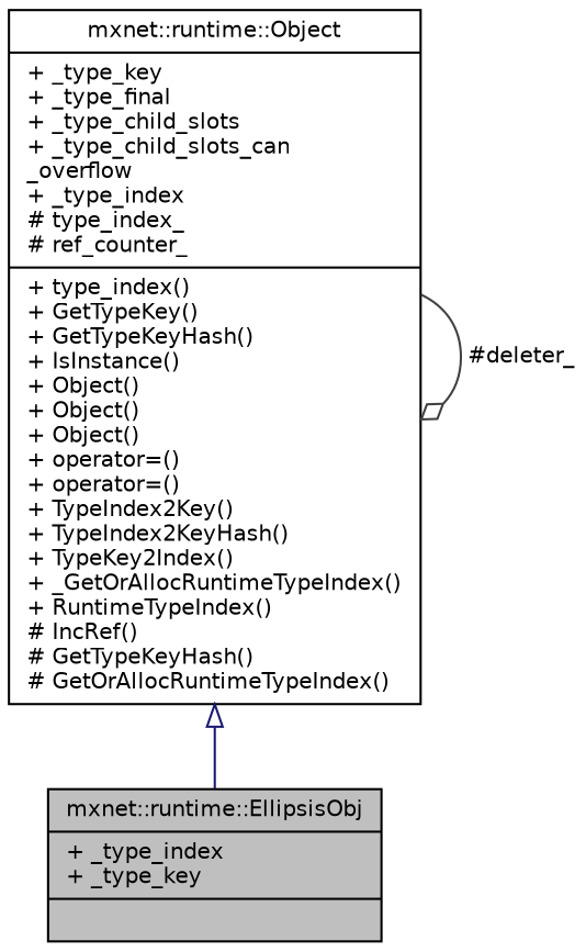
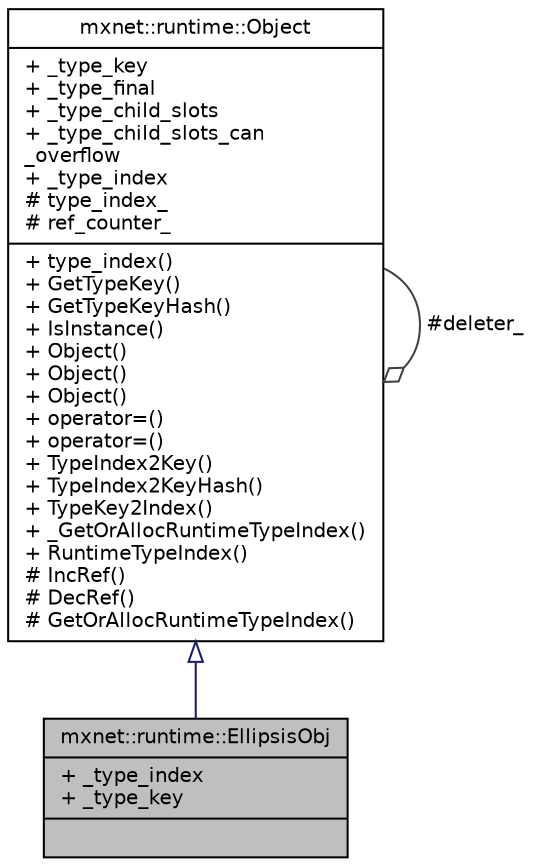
  digraph {
    node [color=black fontname=Helvetica fontsize=10 shape=record style=filled]
    edge [fontname=Helvetica fontsize=10 labelfontname=Helvetica labelfontsize=10 style=solid]
    n1 [fillcolor=grey75 fontcolor=black height=0.2 label="{mxnet::runtime::EllipsisObj\n|+ _type_index\l+ _type_key\l|}" width=0.4]
-   n2 [fillcolor=white height=0.2 label="{mxnet::runtime::Object\n|+ _type_key\l+ _type_final\l+ _type_child_slots\l+ _type_child_slots_can\l_overflow\l+ _type_index\l# type_index_\l# ref_counter_\l|+ type_index()\l+ GetTypeKey()\l+ GetTypeKeyHash()\l+ IsInstance()\l+ Object()\l+ Object()\l+ Object()\l+ operator=()\l+ operator=()\l+ TypeIndex2Key()\l+ TypeIndex2KeyHash()\l+ TypeKey2Index()\l+ _GetOrAllocRuntimeTypeIndex()\l+ RuntimeTypeIndex()\l# IncRef()\l# GetTypeKeyHash()\l# GetOrAllocRuntimeTypeIndex()\l}" width=0.4]
+   n2 [fillcolor=white height=0.2 label="{mxnet::runtime::Object\n|+ _type_key\l+ _type_final\l+ _type_child_slots\l+ _type_child_slots_can\l_overflow\l+ _type_index\l# type_index_\l# ref_counter_\l|+ type_index()\l+ GetTypeKey()\l+ GetTypeKeyHash()\l+ IsInstance()\l+ Object()\l+ Object()\l+ Object()\l+ operator=()\l+ operator=()\l+ TypeIndex2Key()\l+ TypeIndex2KeyHash()\l+ TypeKey2Index()\l+ _GetOrAllocRuntimeTypeIndex()\l+ RuntimeTypeIndex()\l# IncRef()\l# DecRef()\l# GetOrAllocRuntimeTypeIndex()\l}" width=0.4]
    n2 -> n1 [arrowtail=onormal color=midnightblue dir=back]
    n2 -> n2 [arrowhead=odiamond color=grey25 label=" #deleter_"]
  }
